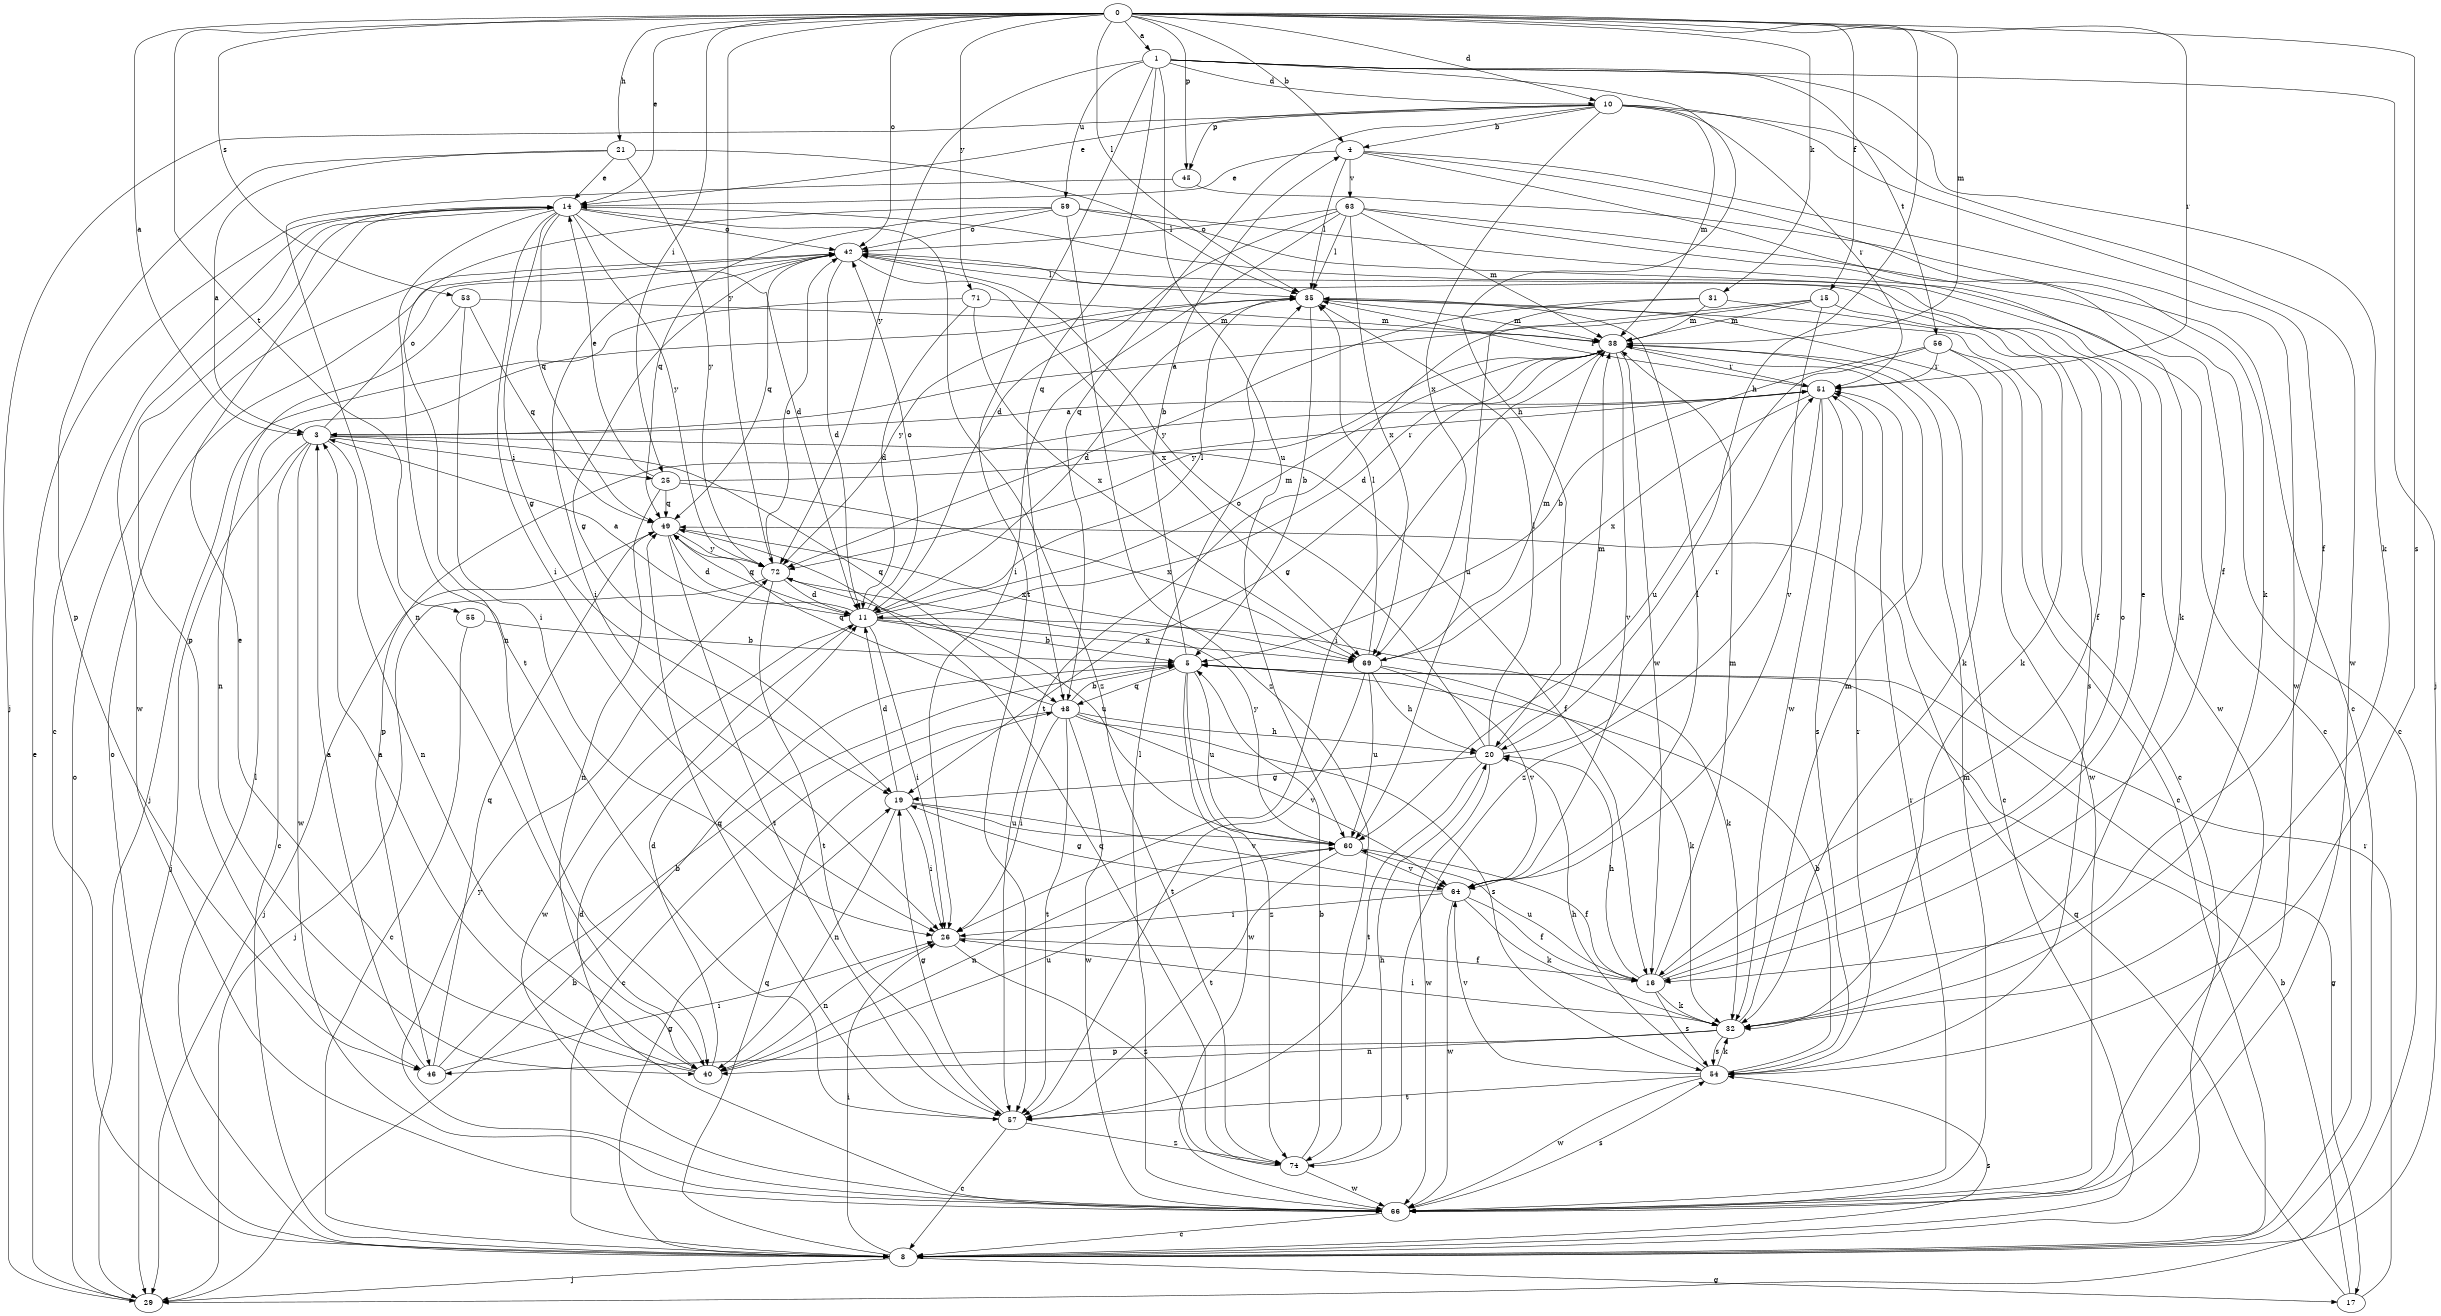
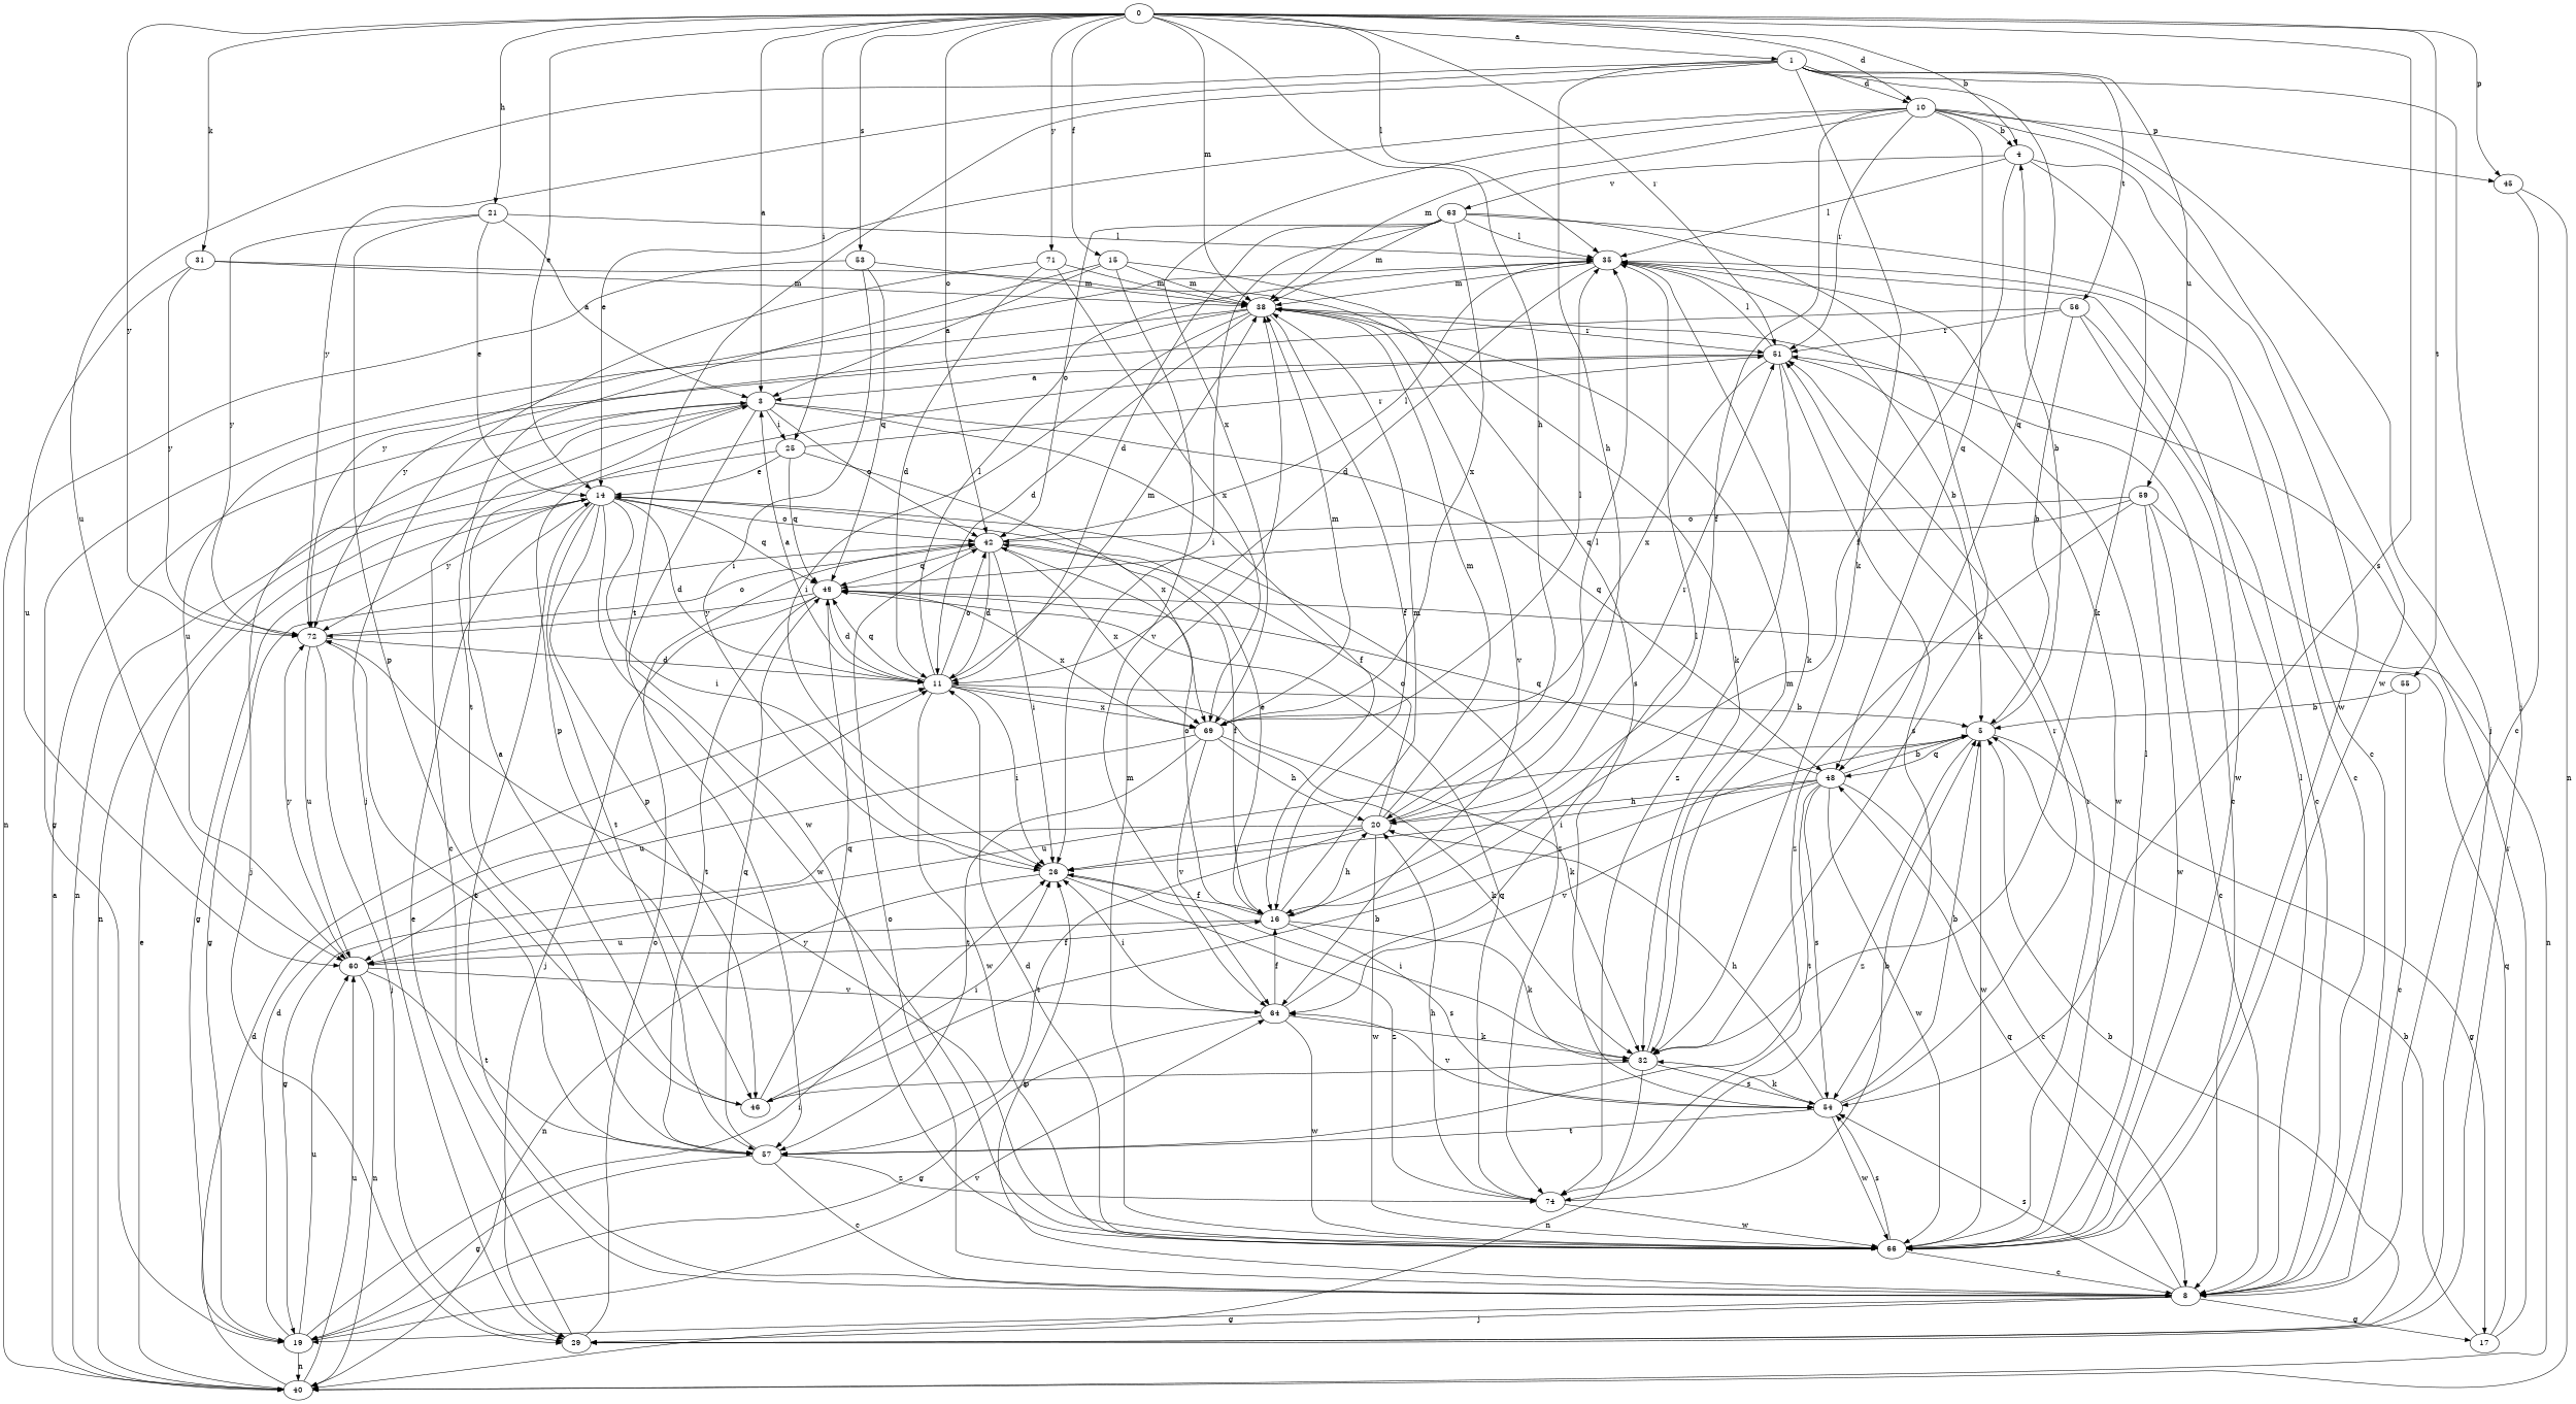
  strict digraph {
    0
    1
    3
    4
    10
    14
    15
    21
    n9 [label=20]
    25
    31
    35
    38
    42
    45
    51
    53
    54
    55
    71
    72
    29
    32
    48
    56
    57
    59
    60
    8
    16
    40
    66
    63
    69
    74
    19
    26
    11
    49
    46
    64
    5
    17
    0 -> 1 [label=a]
    0 -> 3 [label=a]
    0 -> 4 [label=b]
    0 -> 10 [label=d]
    0 -> 14 [label=e]
    0 -> 15 [label=f]
    0 -> 21 [label=h]
    0 -> n9 [label=h]
    0 -> 25 [label=i]
    0 -> 31 [label=k]
    0 -> 35 [label=l]
    0 -> 38 [label=m]
    0 -> 42 [label=o]
    0 -> 45 [label=p]
    0 -> 51 [label=r]
    0 -> 53 [label=s]
    0 -> 54 [label=s]
    0 -> 55 [label=t]
    0 -> 71 [label=y]
    0 -> 72 [label=y]
    1 -> 10 [label=d]
    1 -> n9 [label=h]
    1 -> 72 [label=y]
    1 -> 29 [label=j]
    1 -> 32 [label=k]
    1 -> 48 [label=q]
    1 -> 56 [label=t]
    1 -> 57 [label=t]
    1 -> 59 [label=u]
    1 -> 60 [label=u]
    3 -> 25 [label=i]
    3 -> 42 [label=o]
    3 -> 29 [label=j]
    3 -> 48 [label=q]
    3 -> 8 [label=c]
    3 -> 16 [label=f]
    3 -> 40 [label=n]
    3 -> 66 [label=w]
-   4 -> 14 [label=e]
    4 -> 35 [label=l]
    4 -> 32 [label=k]
    4 -> 16 [label=f]
    4 -> 66 [label=w]
    4 -> 63 [label=v]
    10 -> 4 [label=b]
    10 -> 14 [label=e]
    10 -> 38 [label=m]
    10 -> 45 [label=p]
    10 -> 51 [label=r]
    10 -> 29 [label=j]
    10 -> 48 [label=q]
    10 -> 16 [label=f]
    10 -> 66 [label=w]
    10 -> 69 [label=x]
    14 -> 42 [label=o]
    14 -> 72 [label=y]
    14 -> 57 [label=t]
    14 -> 8 [label=c]
    14 -> 66 [label=w]
    14 -> 74 [label=z]
    14 -> 19 [label=g]
    14 -> 26 [label=i]
    14 -> 11 [label=d]
    14 -> 49 [label=q]
    14 -> 46 [label=p]
    15 -> 3 [label=a]
    15 -> 38 [label=m]
    15 -> 54 [label=s]
    15 -> 57 [label=t]
    15 -> 64 [label=v]
    21 -> 3 [label=a]
    21 -> 14 [label=e]
    21 -> 35 [label=l]
    21 -> 72 [label=y]
    21 -> 46 [label=p]
    n9 -> 35 [label=l]
    n9 -> 38 [label=m]
    n9 -> 42 [label=o]
    n9 -> 51 [label=r]
    n9 -> 57 [label=t]
    n9 -> 66 [label=w]
    n9 -> 19 [label=g]
+   n9 -> 26 [label=i]
    25 -> 14 [label=e]
    25 -> 51 [label=r]
    25 -> 40 [label=n]
    25 -> 69 [label=x]
    25 -> 49 [label=q]
    31 -> 38 [label=m]
    31 -> 72 [label=y]
    31 -> 32 [label=k]
    31 -> 60 [label=u]
    35 -> 38 [label=m]
    35 -> 72 [label=y]
    35 -> 32 [label=k]
    35 -> 8 [label=c]
    35 -> 11 [label=d]
    35 -> 5 [label=b]
    38 -> 51 [label=r]
    38 -> 72 [label=y]
    38 -> 8 [label=c]
-   38 -> 16 [label=w]
+   38 -> 16 [label=f]
    38 -> 19 [label=g]
    38 -> 26 [label=i]
    38 -> 11 [label=d]
    38 -> 64 [label=v]
    42 -> 35 [label=l]
    42 -> 16 [label=f]
    42 -> 69 [label=x]
    42 -> 19 [label=g]
    42 -> 26 [label=i]
    42 -> 11 [label=d]
    42 -> 49 [label=q]
    45 -> 8 [label=c]
    45 -> 40 [label=n]
    51 -> 3 [label=a]
    51 -> 35 [label=l]
    51 -> 54 [label=s]
-   51 -> 32 [label=w]
+   51 -> 66 [label=w]
    51 -> 69 [label=x]
    51 -> 74 [label=z]
    51 -> 46 [label=p]
    53 -> 38 [label=m]
    53 -> 40 [label=n]
    53 -> 26 [label=i]
    53 -> 49 [label=q]
    54 -> n9 [label=h]
    54 -> 51 [label=r]
    54 -> 32 [label=k]
    54 -> 57 [label=t]
    54 -> 66 [label=w]
    54 -> 64 [label=v]
    54 -> 5 [label=b]
    55 -> 8 [label=c]
    55 -> 5 [label=b]
    71 -> 38 [label=m]
    71 -> 29 [label=j]
    71 -> 69 [label=x]
    71 -> 11 [label=d]
    72 -> 42 [label=o]
    72 -> 29 [label=j]
    72 -> 57 [label=t]
    72 -> 60 [label=u]
    72 -> 11 [label=d]
    29 -> 14 [label=e]
    29 -> 42 [label=o]
    29 -> 5 [label=b]
    32 -> 38 [label=m]
    32 -> 54 [label=s]
    32 -> 40 [label=n]
    32 -> 26 [label=i]
    32 -> 46 [label=p]
    48 -> n9 [label=h]
    48 -> 54 [label=s]
    48 -> 57 [label=t]
    48 -> 8 [label=c]
    48 -> 66 [label=w]
    48 -> 26 [label=i]
    48 -> 49 [label=q]
    48 -> 64 [label=v]
    48 -> 5 [label=b]
    56 -> 51 [label=r]
    56 -> 60 [label=u]
    56 -> 8 [label=c]
    56 -> 66 [label=w]
    56 -> 5 [label=b]
    57 -> 8 [label=c]
    57 -> 74 [label=z]
    57 -> 19 [label=g]
    57 -> 49 [label=q]
    59 -> 42 [label=o]
    59 -> 8 [label=c]
    59 -> 40 [label=n]
    59 -> 66 [label=w]
    59 -> 74 [label=z]
    59 -> 49 [label=q]
    60 -> 72 [label=y]
    60 -> 57 [label=t]
    60 -> 16 [label=f]
    60 -> 40 [label=n]
    60 -> 64 [label=v]
    8 -> 35 [label=l]
    8 -> 42 [label=o]
    8 -> 54 [label=s]
    8 -> 29 [label=j]
    8 -> 48 [label=q]
    8 -> 19 [label=g]
    8 -> 26 [label=i]
    8 -> 17 [label=g]
    16 -> 14 [label=e]
    16 -> n9 [label=h]
    16 -> 38 [label=m]
    16 -> 42 [label=o]
    16 -> 54 [label=s]
    16 -> 32 [label=k]
    16 -> 60 [label=u]
    40 -> 3 [label=a]
    40 -> 14 [label=e]
    40 -> 60 [label=u]
    40 -> 11 [label=d]
    66 -> 35 [label=l]
    66 -> 38 [label=m]
    66 -> 51 [label=r]
    66 -> 54 [label=s]
    66 -> 72 [label=y]
    66 -> 8 [label=c]
    66 -> 11 [label=d]
    63 -> 35 [label=l]
    63 -> 38 [label=m]
    63 -> 42 [label=o]
    63 -> 32 [label=k]
    63 -> 8 [label=c]
    63 -> 69 [label=x]
    63 -> 26 [label=i]
    63 -> 11 [label=d]
    69 -> n9 [label=h]
    69 -> 35 [label=l]
    69 -> 38 [label=m]
    69 -> 32 [label=k]
    69 -> 57 [label=t]
    69 -> 60 [label=u]
    69 -> 64 [label=v]
    74 -> n9 [label=h]
    74 -> 66 [label=w]
    74 -> 49 [label=q]
    74 -> 5 [label=b]
    19 -> 60 [label=u]
    19 -> 40 [label=n]
    19 -> 26 [label=i]
    19 -> 11 [label=d]
    19 -> 64 [label=v]
    26 -> 16 [label=f]
    26 -> 40 [label=n]
    26 -> 74 [label=z]
    11 -> 3 [label=a]
    11 -> 35 [label=l]
    11 -> 38 [label=m]
    11 -> 42 [label=o]
    11 -> 32 [label=k]
    11 -> 66 [label=w]
    11 -> 69 [label=x]
    11 -> 26 [label=i]
    11 -> 49 [label=q]
    11 -> 5 [label=b]
    49 -> 72 [label=y]
    49 -> 29 [label=j]
    49 -> 57 [label=t]
    49 -> 69 [label=x]
    49 -> 11 [label=d]
    46 -> 3 [label=a]
    46 -> 26 [label=i]
    46 -> 49 [label=q]
    46 -> 5 [label=b]
    64 -> 35 [label=l]
    64 -> 32 [label=k]
    64 -> 16 [label=f]
    64 -> 66 [label=w]
    64 -> 19 [label=g]
    64 -> 26 [label=i]
    5 -> 4 [label=b]
    5 -> 48 [label=q]
    5 -> 60 [label=u]
    5 -> 66 [label=w]
    5 -> 74 [label=z]
    5 -> 17 [label=g]
    17 -> 51 [label=r]
    17 -> 49 [label=q]
    17 -> 5 [label=b]
  }
